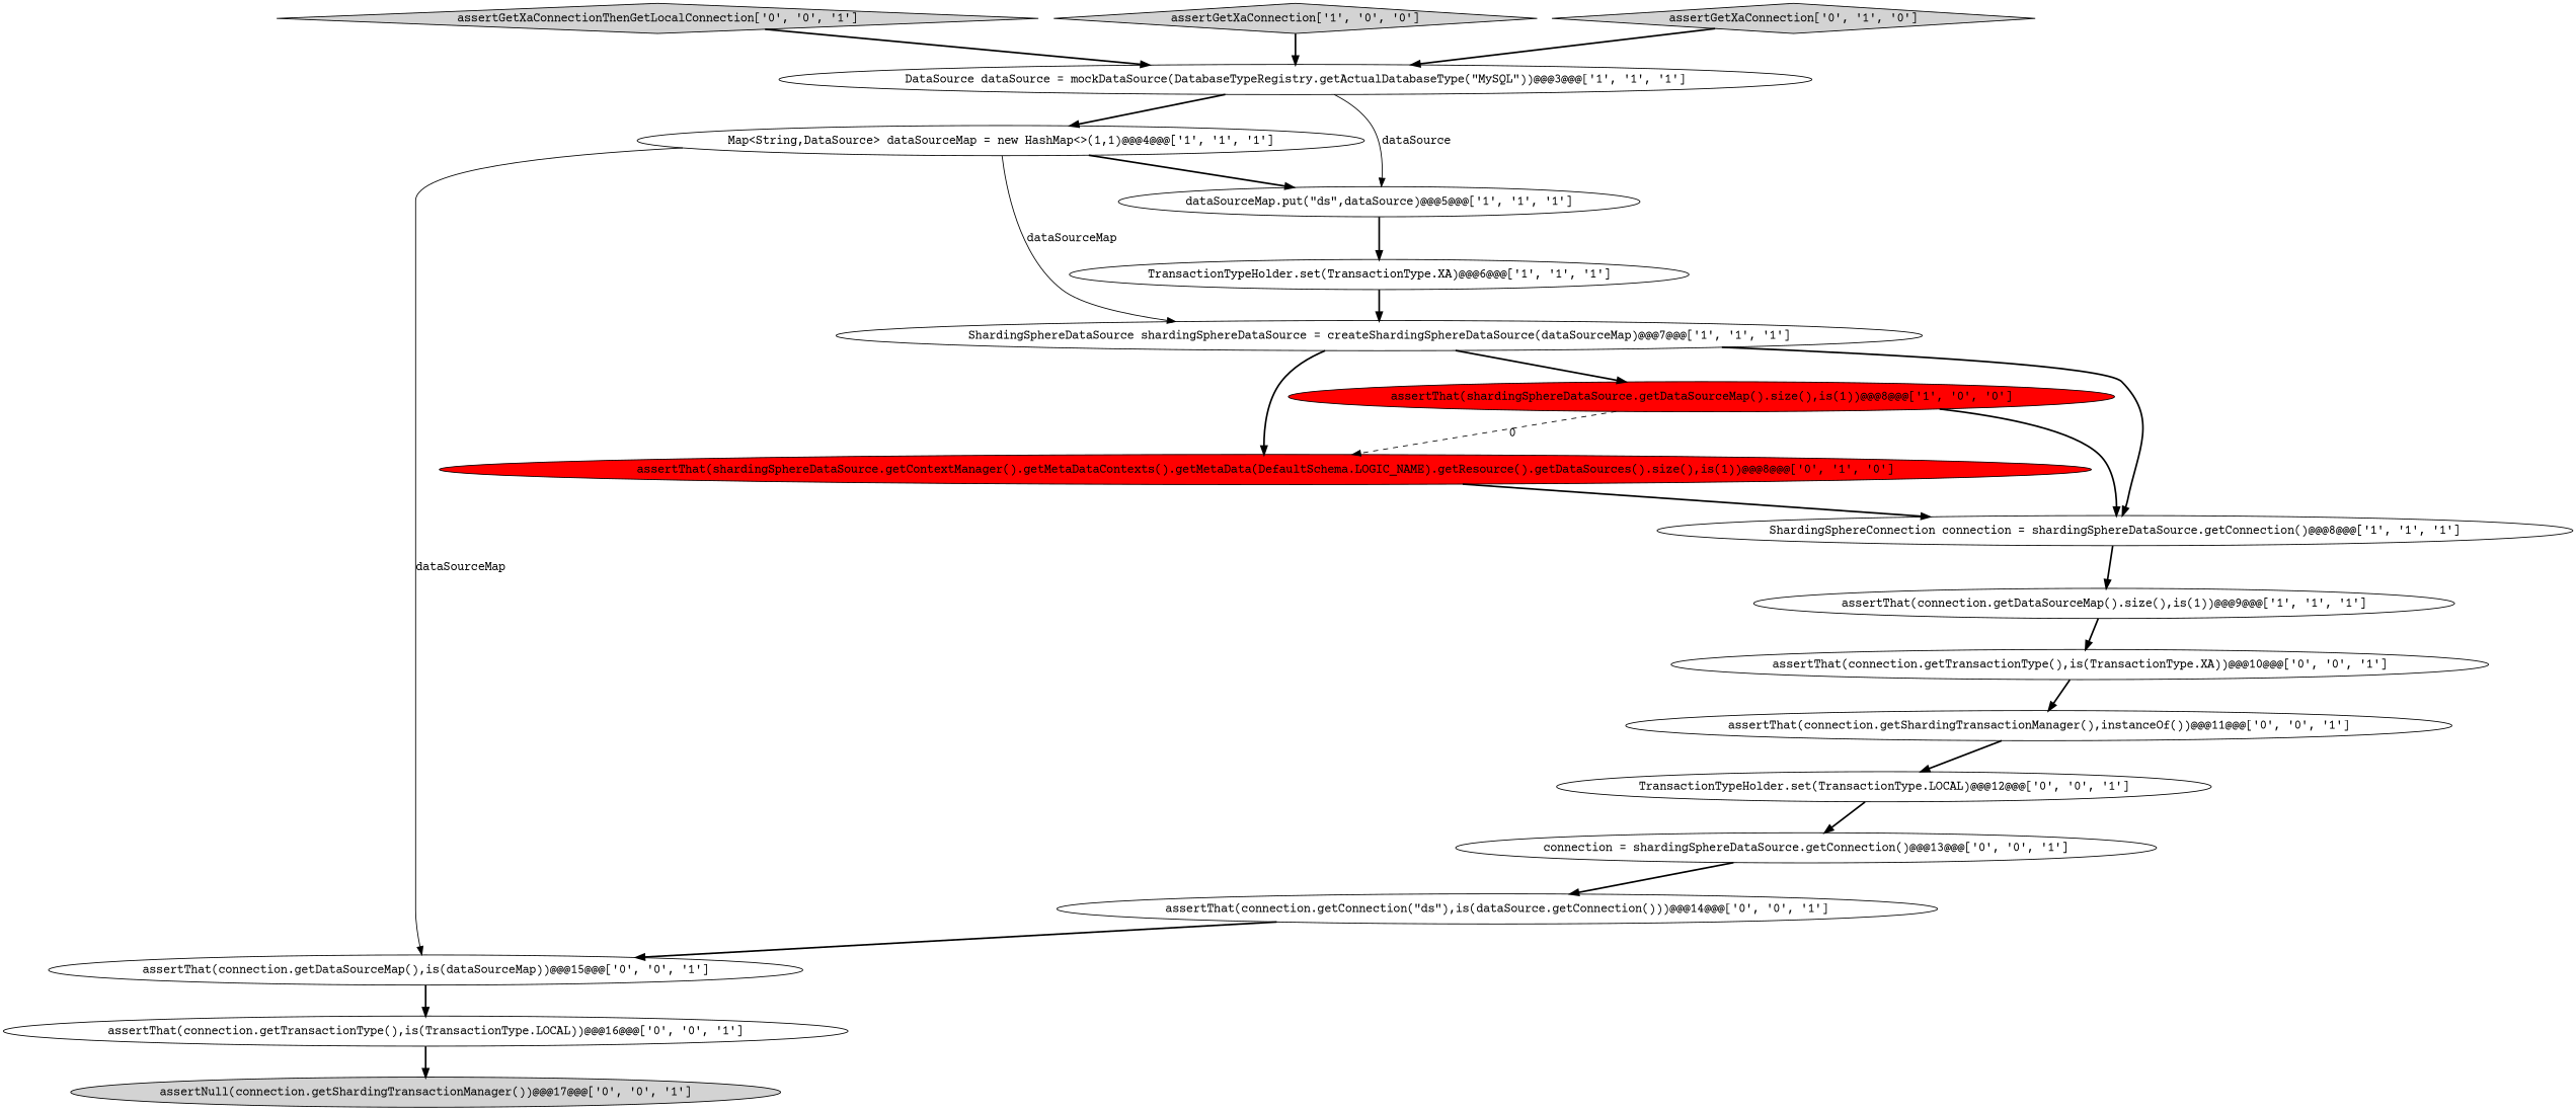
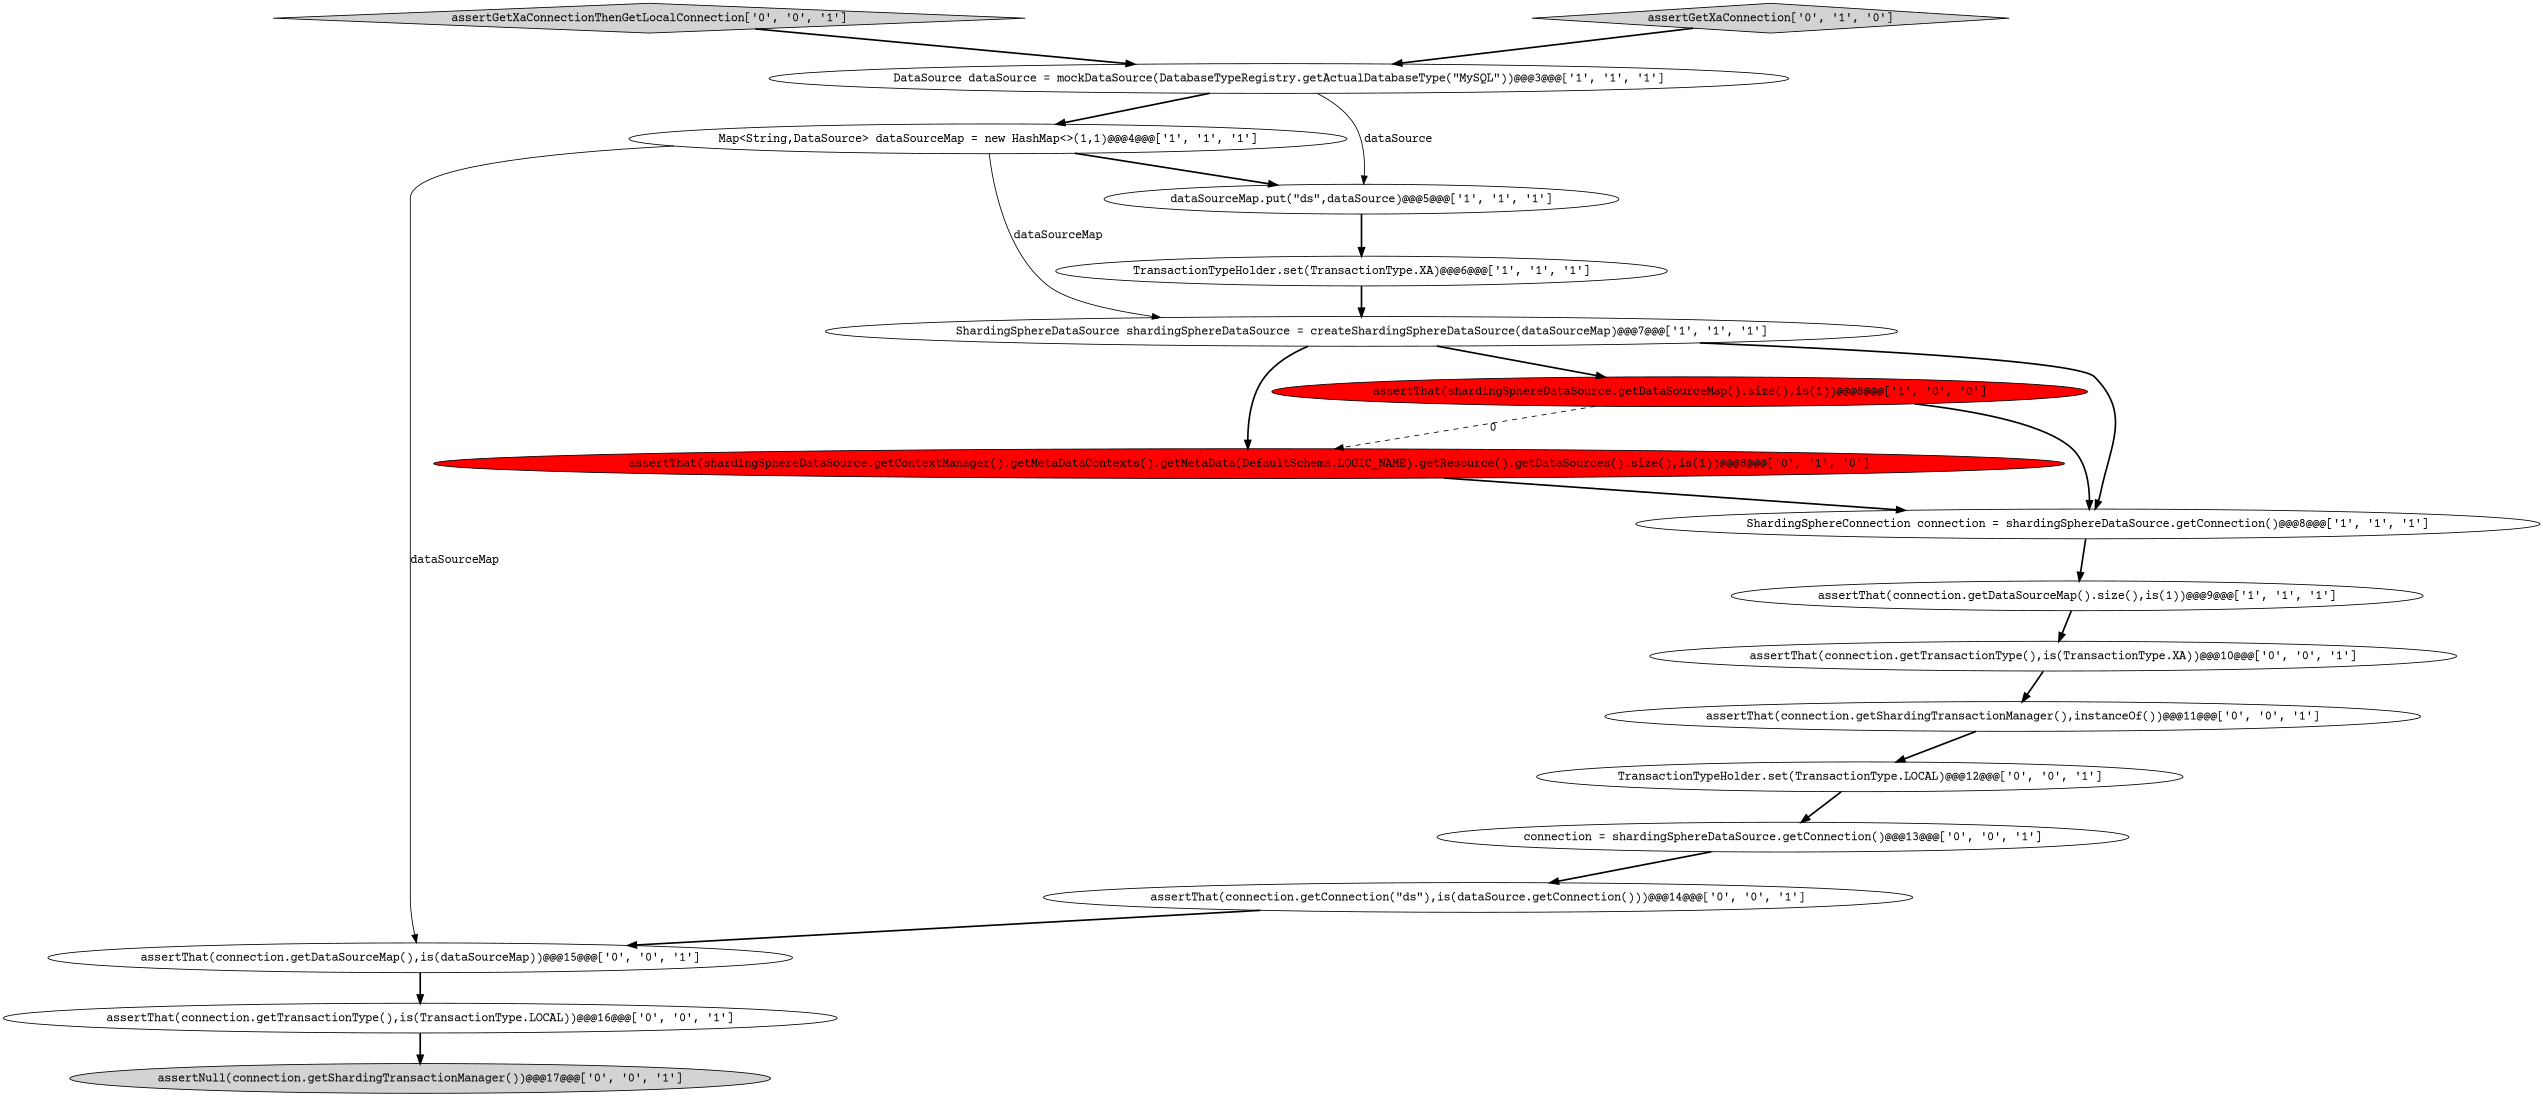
  digraph {
    fontname="Courier Prime"
    node [fillcolor=white shape=ellipse style=filled fontname="Courier Prime"]
    edge [style=bold fontname="Courier Prime"]
    n1 [label="TransactionTypeHolder.set(TransactionType.XA)@@@6@@@['1', '1', '1']"]
    n2 [label="ShardingSphereDataSource shardingSphereDataSource = createShardingSphereDataSource(dataSourceMap)@@@7@@@['1', '1', '1']"]
    n3 [fillcolor=lightgray label="assertNull(connection.getShardingTransactionManager())@@@17@@@['0', '0', '1']"]
    n4 [fillcolor=lightgray label="assertGetXaConnectionThenGetLocalConnection['0', '0', '1']" shape=diamond]
    n5 [label="DataSource dataSource = mockDataSource(DatabaseTypeRegistry.getActualDatabaseType(\"MySQL\"))@@@3@@@['1', '1', '1']"]
    n6 [fillcolor=red label="assertThat(shardingSphereDataSource.getContextManager().getMetaDataContexts().getMetaData(DefaultSchema.LOGIC_NAME).getResource().getDataSources().size(),is(1))@@@8@@@['0', '1', '0']"]
    n7 [label="ShardingSphereConnection connection = shardingSphereDataSource.getConnection()@@@8@@@['1', '1', '1']"]
    n8 [fillcolor=red label="assertThat(shardingSphereDataSource.getDataSourceMap().size(),is(1))@@@8@@@['1', '0', '0']"]
    n9 [label="assertThat(connection.getDataSourceMap().size(),is(1))@@@9@@@['1', '1', '1']"]
    n10 [label="assertThat(connection.getTransactionType(),is(TransactionType.LOCAL))@@@16@@@['0', '0', '1']"]
    n11 [label="assertThat(connection.getShardingTransactionManager(),instanceOf())@@@11@@@['0', '0', '1']"]
    n12 [label="TransactionTypeHolder.set(TransactionType.LOCAL)@@@12@@@['0', '0', '1']"]
    n13 [label="assertThat(connection.getDataSourceMap(),is(dataSourceMap))@@@15@@@['0', '0', '1']"]
    n14 [label="connection = shardingSphereDataSource.getConnection()@@@13@@@['0', '0', '1']"]
    n15 [label="Map<String,DataSource> dataSourceMap = new HashMap<>(1,1)@@@4@@@['1', '1', '1']"]
    n16 [label="dataSourceMap.put(\"ds\",dataSource)@@@5@@@['1', '1', '1']"]
    n17 [label="assertThat(connection.getConnection(\"ds\"),is(dataSource.getConnection()))@@@14@@@['0', '0', '1']"]
    n18 [label="assertThat(connection.getTransactionType(),is(TransactionType.XA))@@@10@@@['0', '0', '1']"]
-   n19 [fillcolor=lightgray label="assertGetXaConnection['1', '0', '0']" shape=diamond]
    n20 [fillcolor=lightgray label="assertGetXaConnection['0', '1', '0']" shape=diamond]
    n1 -> n2
    n2 -> n6
    n2 -> n7
    n2 -> n8
    n4 -> n5
    n5 -> n15
    n5 -> n16 [label=dataSource style=solid]
    n6 -> n7
    n7 -> n9
    n8 -> n6 [label=0 style=dashed]
    n8 -> n7
    n9 -> n18
    n10 -> n3
    n11 -> n12
    n12 -> n14
    n13 -> n10
    n14 -> n17
    n15 -> n2 [label=dataSourceMap style=solid]
    n15 -> n13 [label=dataSourceMap style=solid]
    n15 -> n16
    n16 -> n1
    n17 -> n13
    n18 -> n11
-   n19 -> n5
    n20 -> n5
  }
